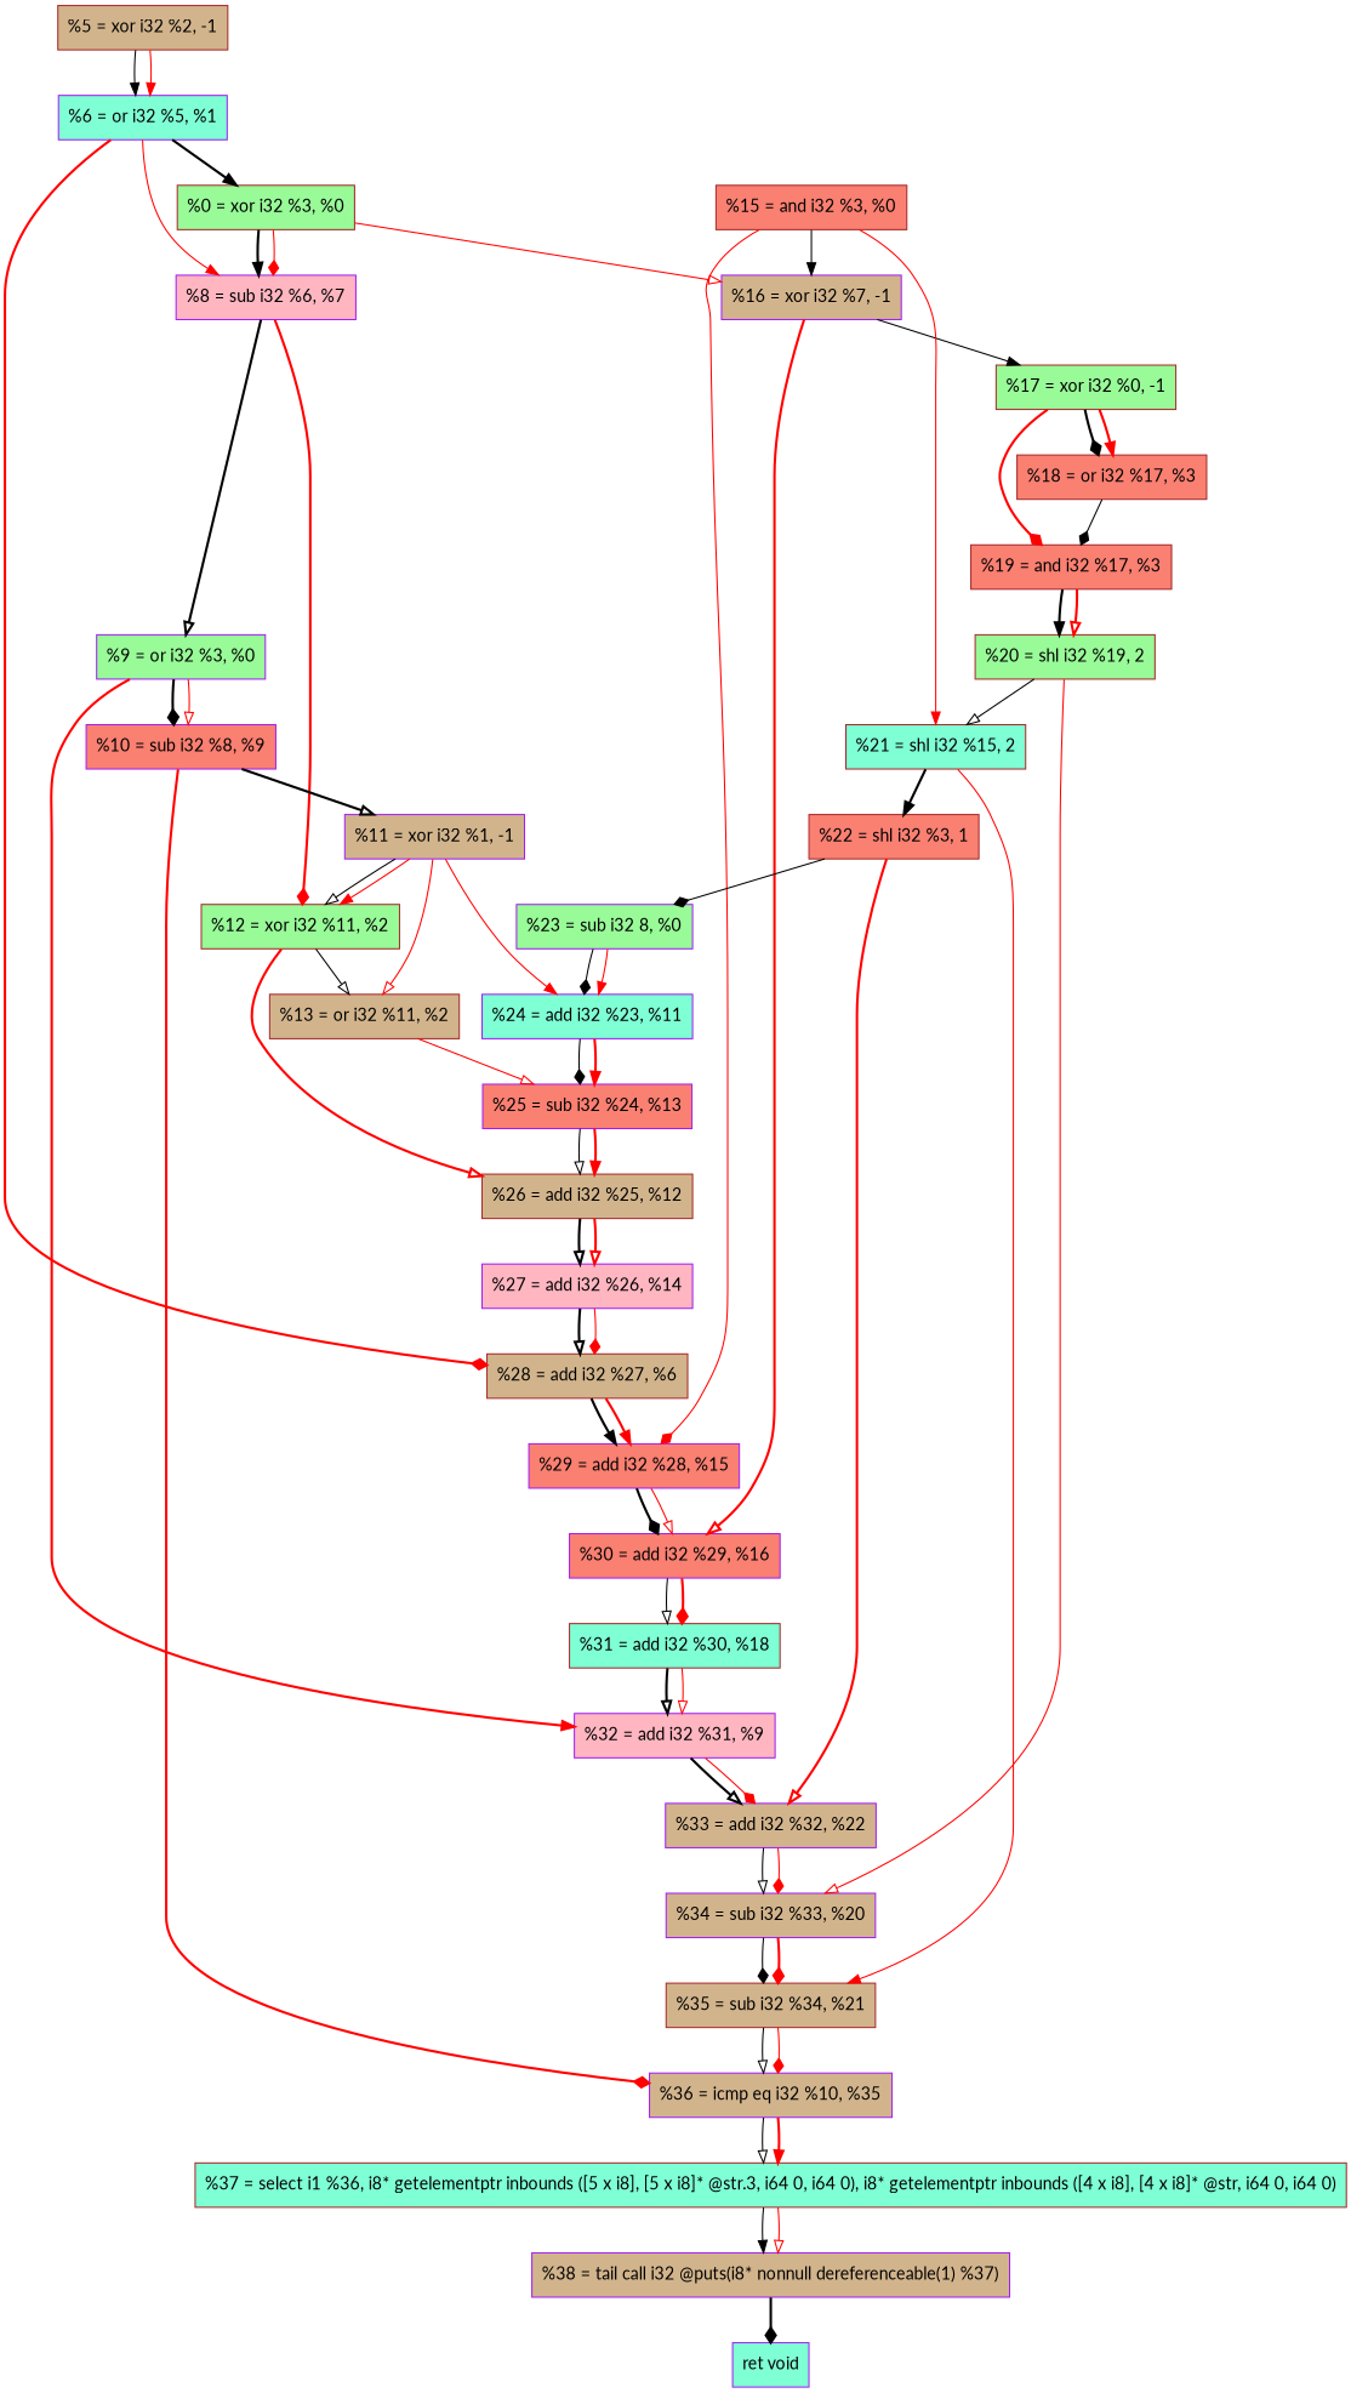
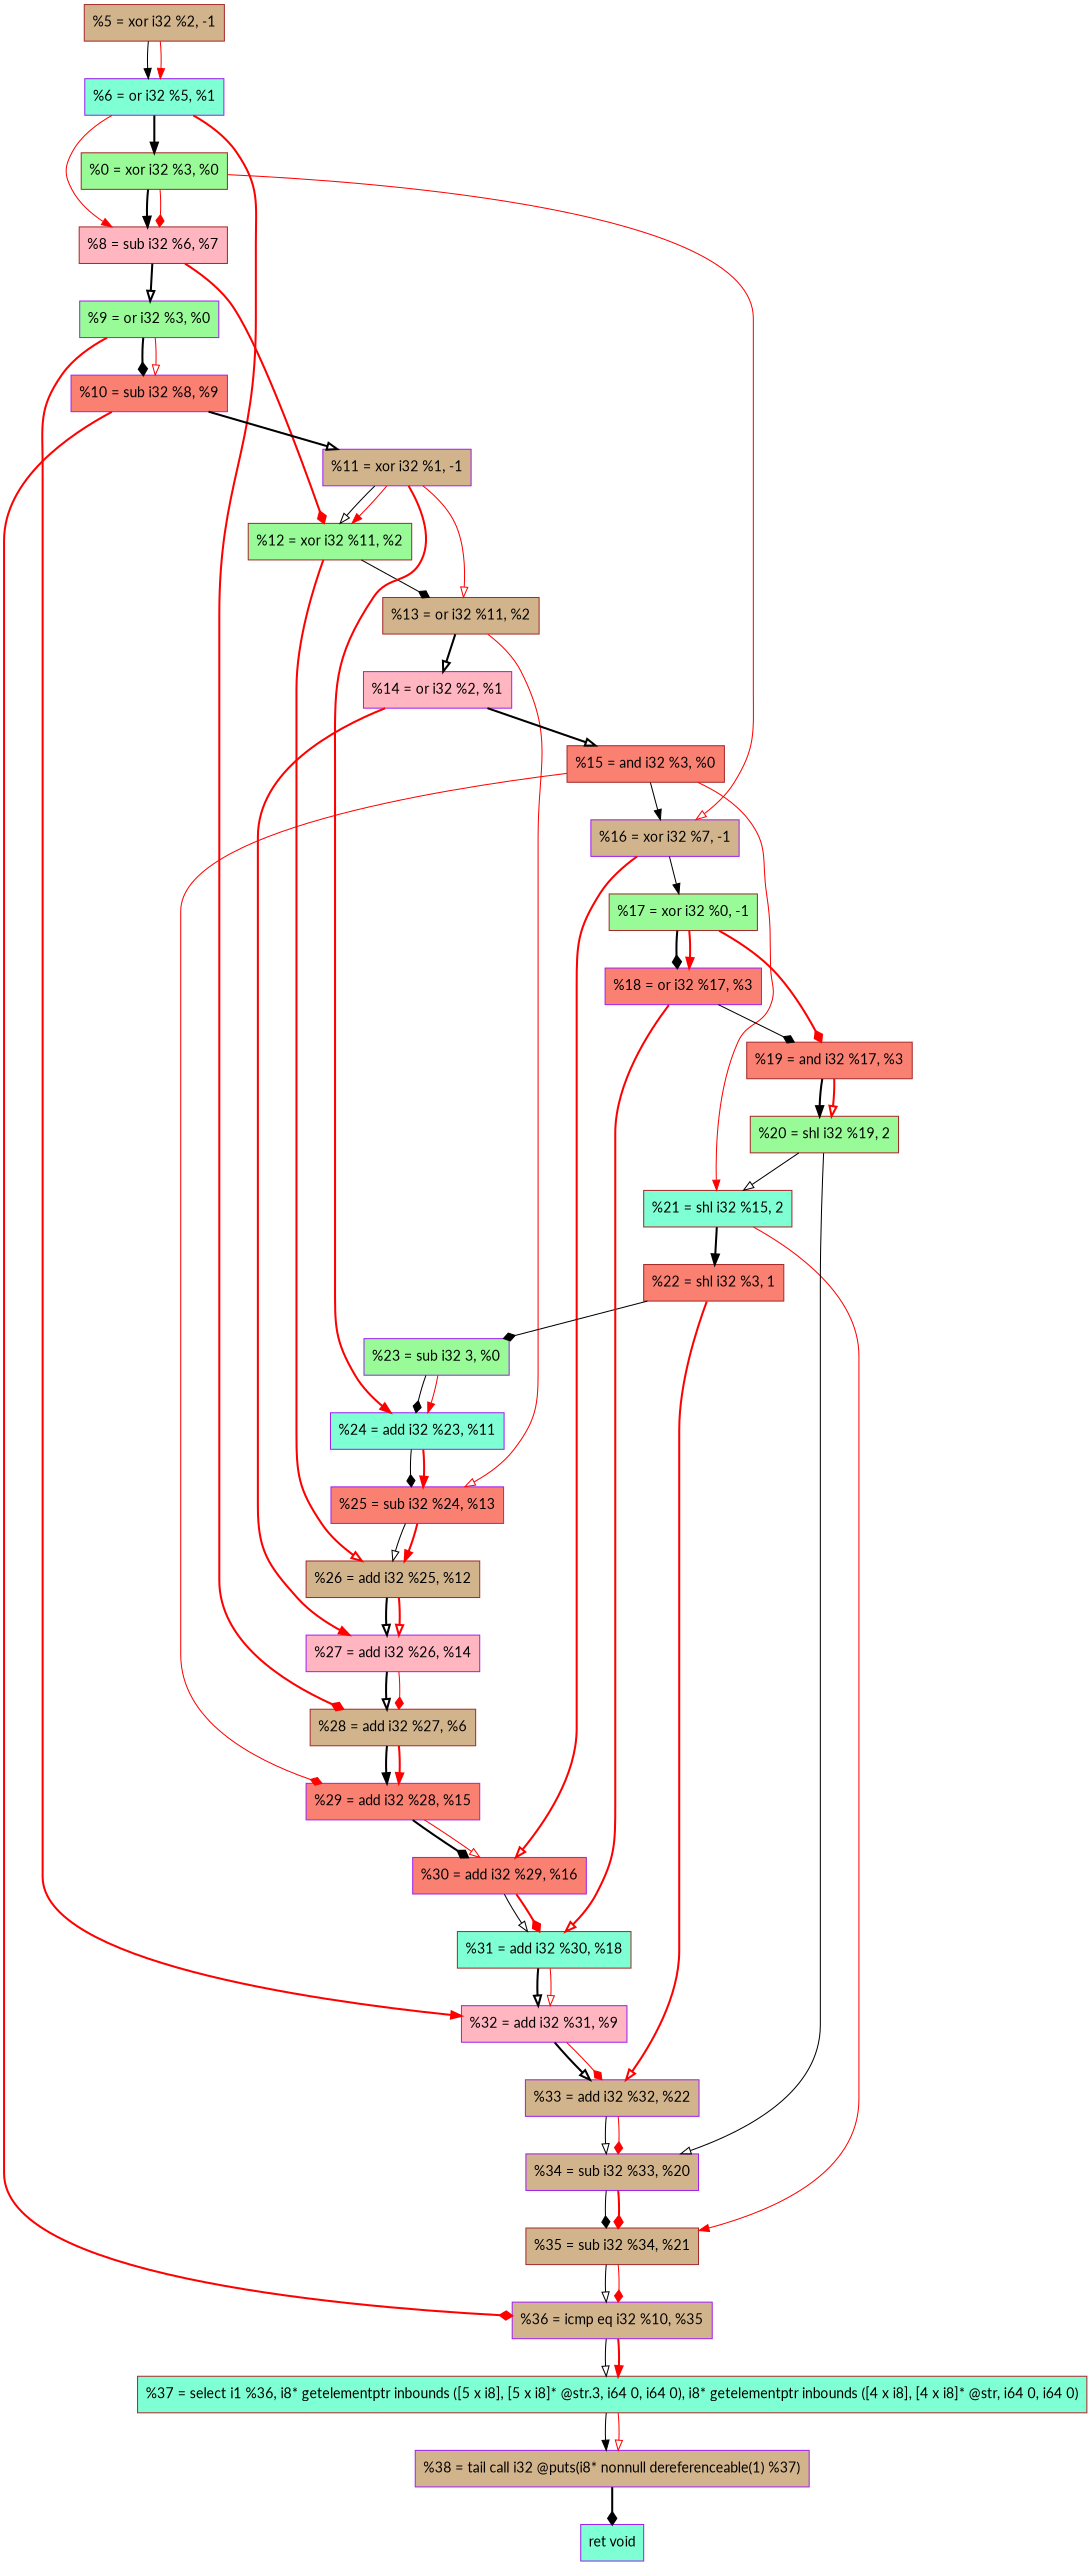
  digraph {
    fontname=Lato
    node [color=purple fillcolor=tan fontname=Lato shape=record style=filled]
    edge [arrowhead=onormal fontname=Lato style=solid color=red]
    n1 [color=brown label="  %5 = xor i32 %2, -1"]
    n2 [fillcolor=aquamarine label="  %6 = or i32 %5, %1"]
    n3 [color=brown fillcolor=palegreen label="%0 = xor i32 %3, %0"]
-   n4 [fillcolor=lightpink label="  %8 = sub i32 %6, %7"]
+   n4 [color=brown fillcolor=lightpink label="  %8 = sub i32 %6, %7"]
    n5 [color=brown label="  %28 = add i32 %27, %6"]
    n6 [label="  %16 = xor i32 %7, -1"]
    n7 [fillcolor=palegreen label="  %9 = or i32 %3, %0"]
    n8 [color=brown fillcolor=palegreen label="  %12 = xor i32 %11, %2"]
    n9 [fillcolor=salmon label="  %29 = add i32 %28, %15"]
    n10 [color=brown fillcolor=palegreen label="  %17 = xor i32 %0, -1"]
    n11 [fillcolor=salmon label="  %30 = add i32 %29, %16"]
    n12 [fillcolor=salmon label="  %10 = sub i32 %8, %9"]
    n13 [fillcolor=lightpink label="  %32 = add i32 %31, %9"]
    n14 [label="  %11 = xor i32 %1, -1"]
    n15 [label="  %36 = icmp eq i32 %10, %35"]
    n16 [label="  %33 = add i32 %32, %22"]
    n17 [color=brown label="  %13 = or i32 %11, %2"]
    n18 [fillcolor=aquamarine label="  %24 = add i32 %23, %11"]
    n19 [color=brown fillcolor=aquamarine label="  %37 = select i1 %36, i8* getelementptr inbounds ([5 x i8], [5 x i8]* @str.3, i64 0, i64 0), i8* getelementptr inbounds ([4 x i8], [4 x i8]* @str, i64 0, i64 0)"]
    n20 [color=brown label="  %26 = add i32 %25, %12"]
+   n21 [fillcolor=lightpink label="  %14 = or i32 %2, %1"]
    n22 [fillcolor=salmon label="  %25 = sub i32 %24, %13"]
    n23 [fillcolor=lightpink label="  %27 = add i32 %26, %14"]
    n24 [color=brown fillcolor=salmon label="  %15 = and i32 %3, %0"]
    n25 [color=brown fillcolor=aquamarine label="  %21 = shl i32 %15, 2"]
    n26 [color=brown fillcolor=salmon label="  %22 = shl i32 %3, 1"]
    n27 [color=brown label="  %35 = sub i32 %34, %21"]
-   n28 [color=brown fillcolor=salmon label="  %18 = or i32 %17, %3"]
+   n28 [fillcolor=salmon label="  %18 = or i32 %17, %3"]
    n29 [color=brown fillcolor=salmon label="  %19 = and i32 %17, %3"]
    n30 [color=brown fillcolor=aquamarine label="  %31 = add i32 %30, %18"]
    n31 [color=brown fillcolor=palegreen label="  %20 = shl i32 %19, 2"]
    n32 [label="  %34 = sub i32 %33, %20"]
-   n33 [fillcolor=palegreen label="%23 = sub i32 8, %0"]
+   n33 [fillcolor=palegreen label="  %23 = sub i32 3, %0"]
    n34 [label="  %38 = tail call i32 @puts(i8* nonnull dereferenceable(1) %37)"]
    n35 [fillcolor=aquamarine label="  ret void"]
    n1 -> n2 [arrowhead=normal color=""]
    n1 -> n2 [arrowhead=normal]
    n2 -> n3 [arrowhead=normal style=bold color=""]
    n2 -> n4 [arrowhead=normal]
    n2 -> n5 [arrowhead=diamond style=bold]
    n3 -> n4 [arrowhead=normal style=bold color=""]
    n3 -> n4 [arrowhead=diamond]
    n3 -> n6
    n4 -> n7 [style=bold color=""]
    n4 -> n8 [arrowhead=diamond style=bold]
    n5 -> n9 [arrowhead=normal style=bold color=""]
    n5 -> n9 [arrowhead=normal style=bold]
    n6 -> n10 [arrowhead=normal color=""]
    n6 -> n11 [style=bold]
    n7 -> n12 [arrowhead=diamond style=bold color=""]
    n7 -> n12
    n7 -> n13 [arrowhead=normal style=bold]
-   n8 -> n17 [color=""]
+   n8 -> n17 [arrowhead=diamond color=""]
    n8 -> n20 [style=bold]
    n9 -> n11 [arrowhead=diamond style=bold color=""]
    n9 -> n11
    n10 -> n28 [arrowhead=diamond style=bold color=""]
    n10 -> n28 [arrowhead=normal style=bold]
    n10 -> n29 [arrowhead=diamond style=bold]
    n11 -> n30 [color=""]
    n11 -> n30 [arrowhead=diamond style=bold]
    n12 -> n14 [style=bold color=""]
    n12 -> n15 [arrowhead=diamond style=bold]
    n13 -> n16 [style=bold color=""]
    n13 -> n16 [arrowhead=diamond]
    n14 -> n8 [color=""]
    n14 -> n8 [arrowhead=normal]
    n14 -> n17
-   n14 -> n18 [arrowhead=normal]
+   n14 -> n18 [arrowhead=normal style=bold]
    n15 -> n19 [color=""]
    n15 -> n19 [arrowhead=normal style=bold]
    n16 -> n32 [color=""]
    n16 -> n32 [arrowhead=diamond]
+   n17 -> n21 [style=bold color=""]
    n17 -> n22
    n18 -> n22 [arrowhead=diamond color=""]
    n18 -> n22 [arrowhead=normal style=bold]
    n19 -> n34 [arrowhead=normal color=""]
    n19 -> n34
    n20 -> n23 [style=bold color=""]
    n20 -> n23 [style=bold]
+   n21 -> n23 [arrowhead=normal style=bold]
+   n21 -> n24 [style=bold color=""]
    n22 -> n20 [color=""]
    n22 -> n20 [arrowhead=normal style=bold]
    n23 -> n5 [style=bold color=""]
    n23 -> n5 [arrowhead=diamond]
    n24 -> n6 [arrowhead=normal color=""]
    n24 -> n9 [arrowhead=diamond]
    n24 -> n25 [arrowhead=normal]
    n25 -> n26 [arrowhead=normal style=bold color=""]
    n25 -> n27 [arrowhead=normal]
    n26 -> n16 [style=bold]
    n26 -> n33 [arrowhead=diamond color=""]
    n27 -> n15 [color=""]
    n27 -> n15 [arrowhead=diamond]
    n28 -> n29 [arrowhead=diamond color=""]
+   n28 -> n30 [style=bold]
    n29 -> n31 [arrowhead=normal style=bold color=""]
    n29 -> n31 [style=bold]
    n30 -> n13 [style=bold color=""]
    n30 -> n13
    n31 -> n25 [color=""]
-   n31 -> n32
+   n31 -> n32 [color=black]
    n32 -> n27 [arrowhead=diamond color=""]
    n32 -> n27 [arrowhead=diamond style=bold]
    n33 -> n18 [arrowhead=diamond color=""]
    n33 -> n18 [arrowhead=normal]
    n34 -> n35 [arrowhead=diamond style=bold color=""]
  }
